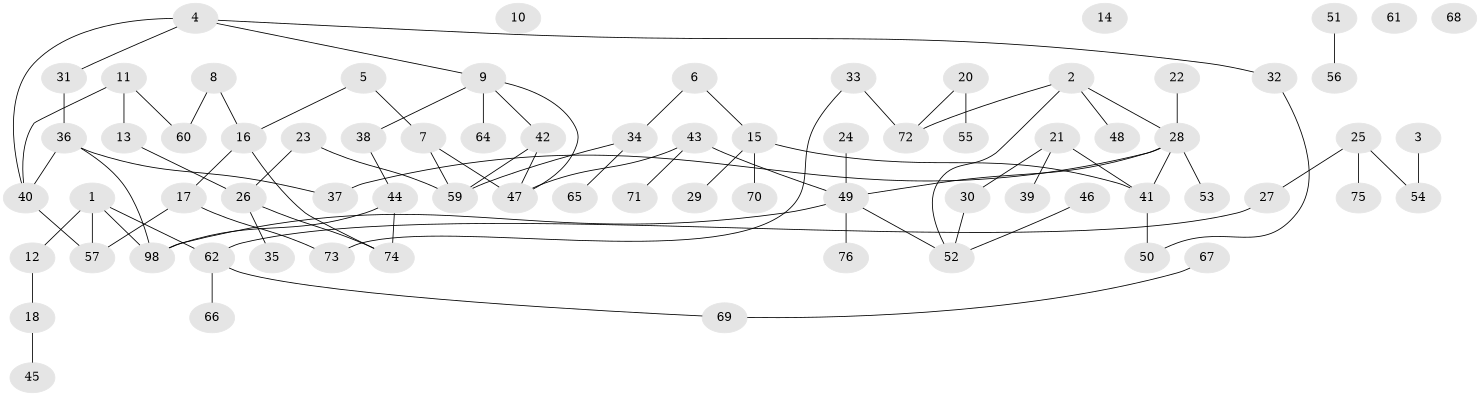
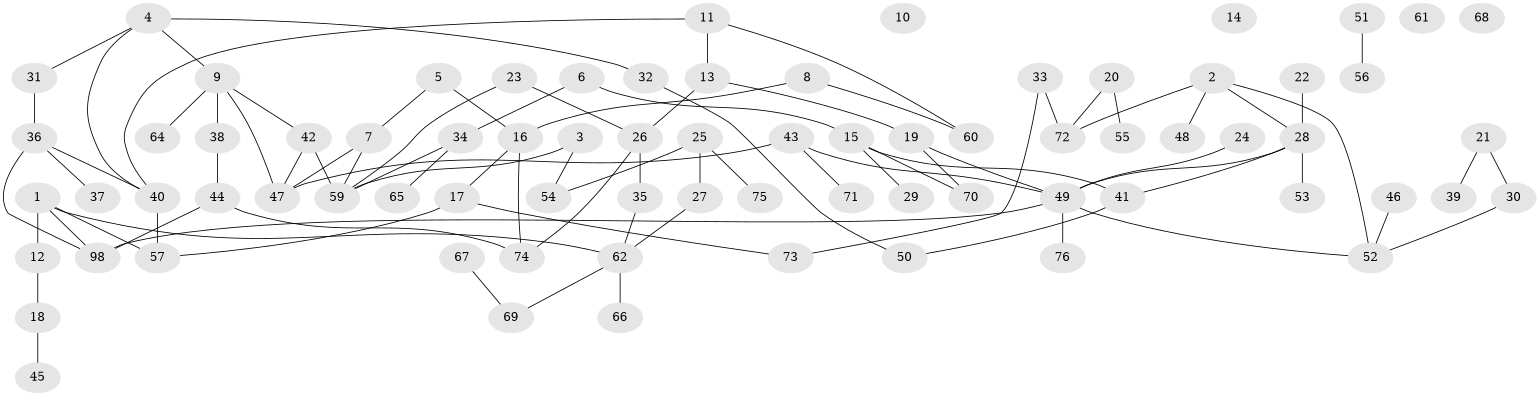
  graph {
    node [color=gray90 style=filled]
    1
    12
    57
    n4 [label=98]
    62
    18
    66
    69
    2
    28
    48
    52
    72
    41
    49
    37
    53
    3
    54
    59
    4
    9
    31
    32
    40
    47
    38
    42
    64
    36
    50
    5
    7
    16
    17
    74
    6
    15
    34
    29
    70
    65
    8
    60
    44
    10
    11
    13
+   19
    26
    45
    35
    14
    73
    76
    20
    55
    21
    30
    39
    22
    23
    24
    25
    27
    75
    33
    43
    71
    46
    51
    56
    61
    67
    68
    1 -- 12
    1 -- 57
    1 -- n4
    1 -- 62
    12 -- 18
    62 -- 66
    62 -- 69
    18 -- 45
    2 -- 28
    2 -- 48
    2 -- 52
    2 -- 72
    28 -- 41
    28 -- 49
-   28 -- 37
    28 -- 53
    41 -- 50
    49 -- n4
    49 -- 52
    49 -- 76
    3 -- 54
+   3 -- 59
    4 -- 9
    4 -- 31
    4 -- 32
    4 -- 40
    9 -- 47
    9 -- 38
    9 -- 42
    9 -- 64
    31 -- 36
    32 -- 50
    40 -- 57
    38 -- 44
    42 -- 59
    42 -- 47
    36 -- n4
    36 -- 37
    36 -- 40
    5 -- 7
    5 -- 16
    7 -- 59
    7 -- 47
    16 -- 17
    16 -- 74
    17 -- 57
    17 -- 73
    6 -- 15
    6 -- 34
    15 -- 41
    15 -- 29
    15 -- 70
    34 -- 59
    34 -- 65
    8 -- 16
    8 -- 60
    44 -- n4
    44 -- 74
    11 -- 40
    11 -- 60
    11 -- 13
+   13 -- 19
    13 -- 26
+   19 -- 49
+   19 -- 70
    26 -- 74
    26 -- 35
+   35 -- 62
    20 -- 72
    20 -- 55
-   21 -- 41
    21 -- 30
    21 -- 39
    30 -- 52
    22 -- 28
    23 -- 59
    23 -- 26
    24 -- 49
    25 -- 54
    25 -- 27
    25 -- 75
    27 -- 62
    33 -- 72
    33 -- 73
    43 -- 49
    43 -- 47
    43 -- 71
    46 -- 52
    51 -- 56
    67 -- 69
  }
